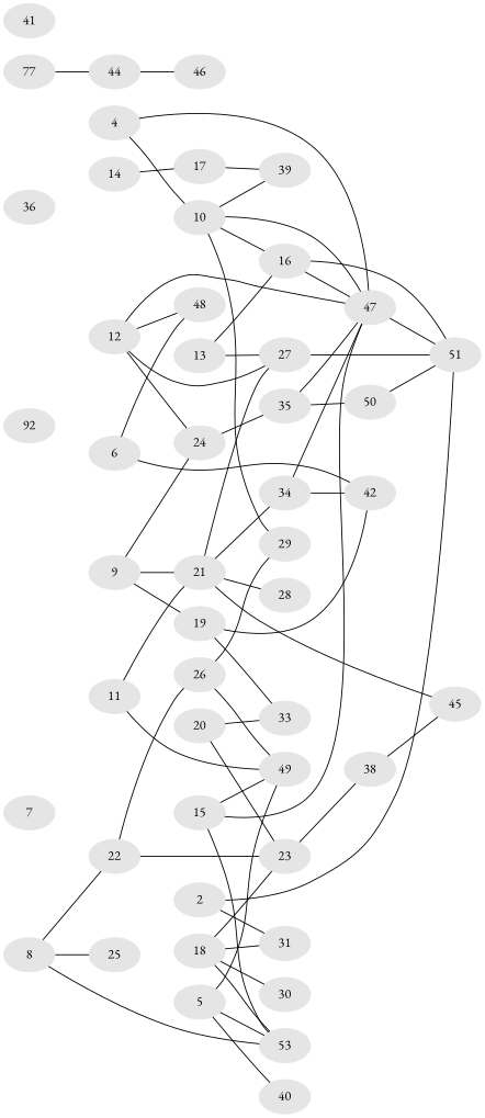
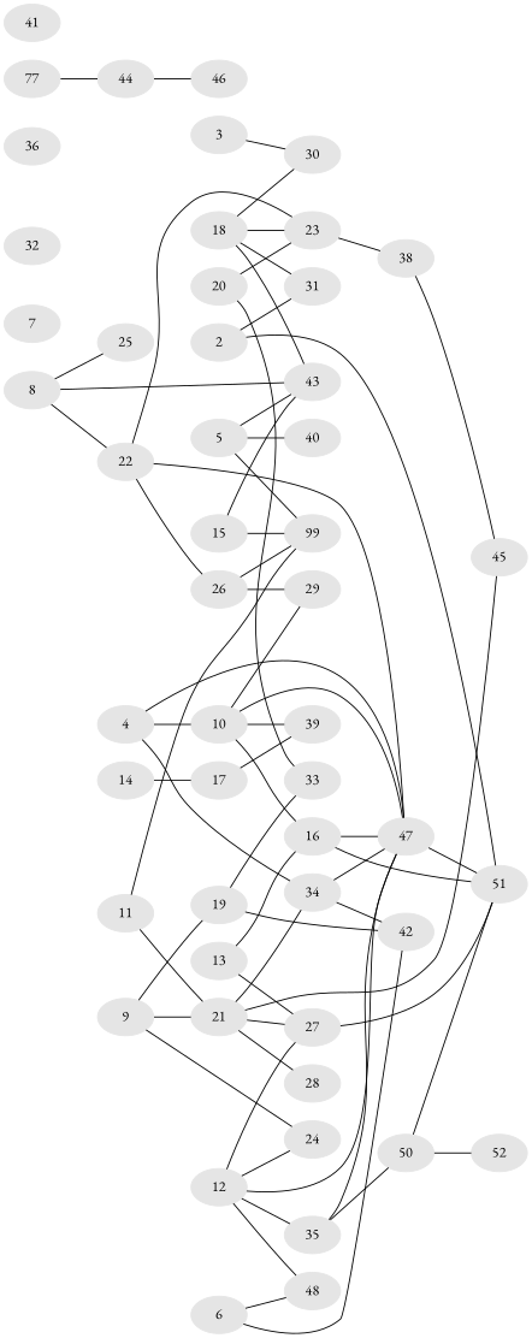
  graph {
    fontname="EB Garamond"
    rankdir=LR
    node [color=gray90 fontname="EB Garamond" style=filled]
    edge [fontname="EB Garamond"]
    47
    51
    2
    31
+   3
    30
    4
    10
    34
    16
    29
    39
    42
    5
    40
-   43 [label=53]
-   49
+   43
+   49 [label=99]
    6
    48
    7
    8
    22
    25
    23
    26
    9
    19
    21
    24
    33
    27
    28
    45
    11
    12
    35
    50
    13
    14
    17
    15
    18
    38
    20
-   32 [label=92]
+   32
+   52
    36
    n48 [label=77]
    44
    46
    41
    47 -- 51
    2 -- 51
    2 -- 31
+   3 -- 30
    4 -- 47
    4 -- 10
+   4 -- 34
    10 -- 47
    10 -- 16
    10 -- 29
    10 -- 39
    34 -- 47
    34 -- 42
    16 -- 47
    16 -- 51
    5 -- 40
    5 -- 43
    5 -- 49
    6 -- 42
    6 -- 48
    8 -- 43
    8 -- 22
    8 -- 25
-   15 -- 47
+   22 -- 47
    22 -- 23
    22 -- 26
    23 -- 38
    26 -- 29
    26 -- 49
    9 -- 19
    9 -- 21
    9 -- 24
    19 -- 42
    19 -- 33
    21 -- 34
    21 -- 27
    21 -- 28
    21 -- 45
    27 -- 51
    11 -- 49
    11 -- 21
    12 -- 47
    12 -- 48
    12 -- 24
    12 -- 27
-   24 -- 35
+   12 -- 35
    35 -- 47
    35 -- 50
    50 -- 51
+   50 -- 52
    13 -- 16
    13 -- 27
    14 -- 17
    17 -- 39
    15 -- 43
    15 -- 49
    18 -- 31
    18 -- 30
    18 -- 43
    18 -- 23
    38 -- 45
    20 -- 23
    20 -- 33
    n48 -- 44
    44 -- 46
  }
